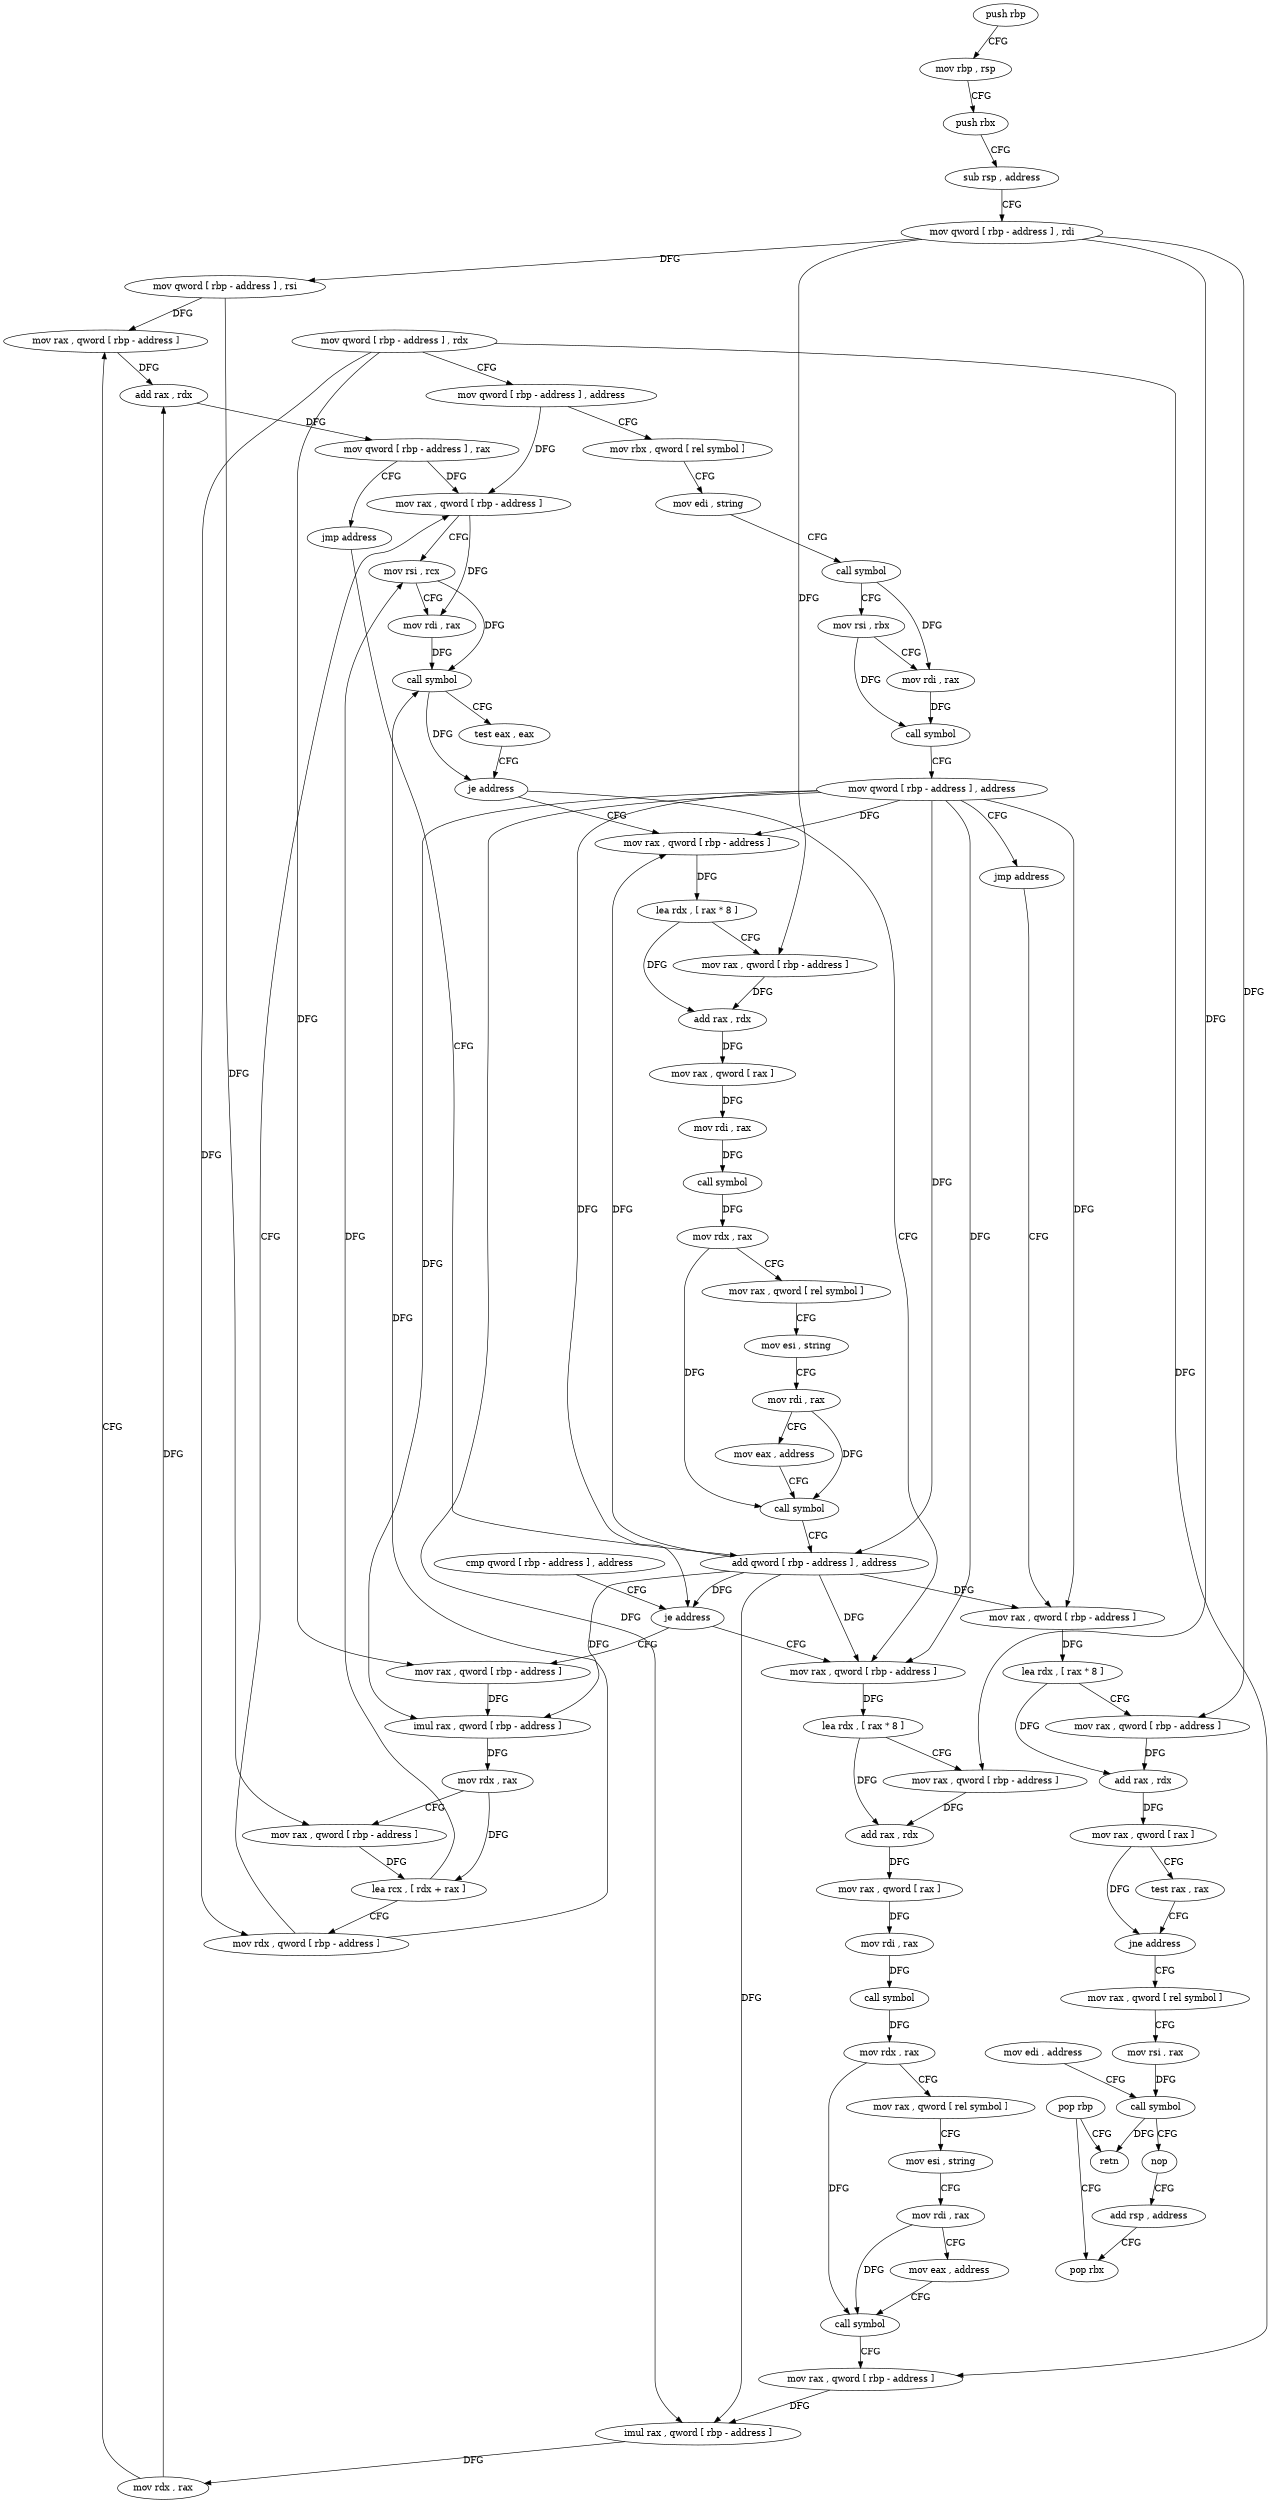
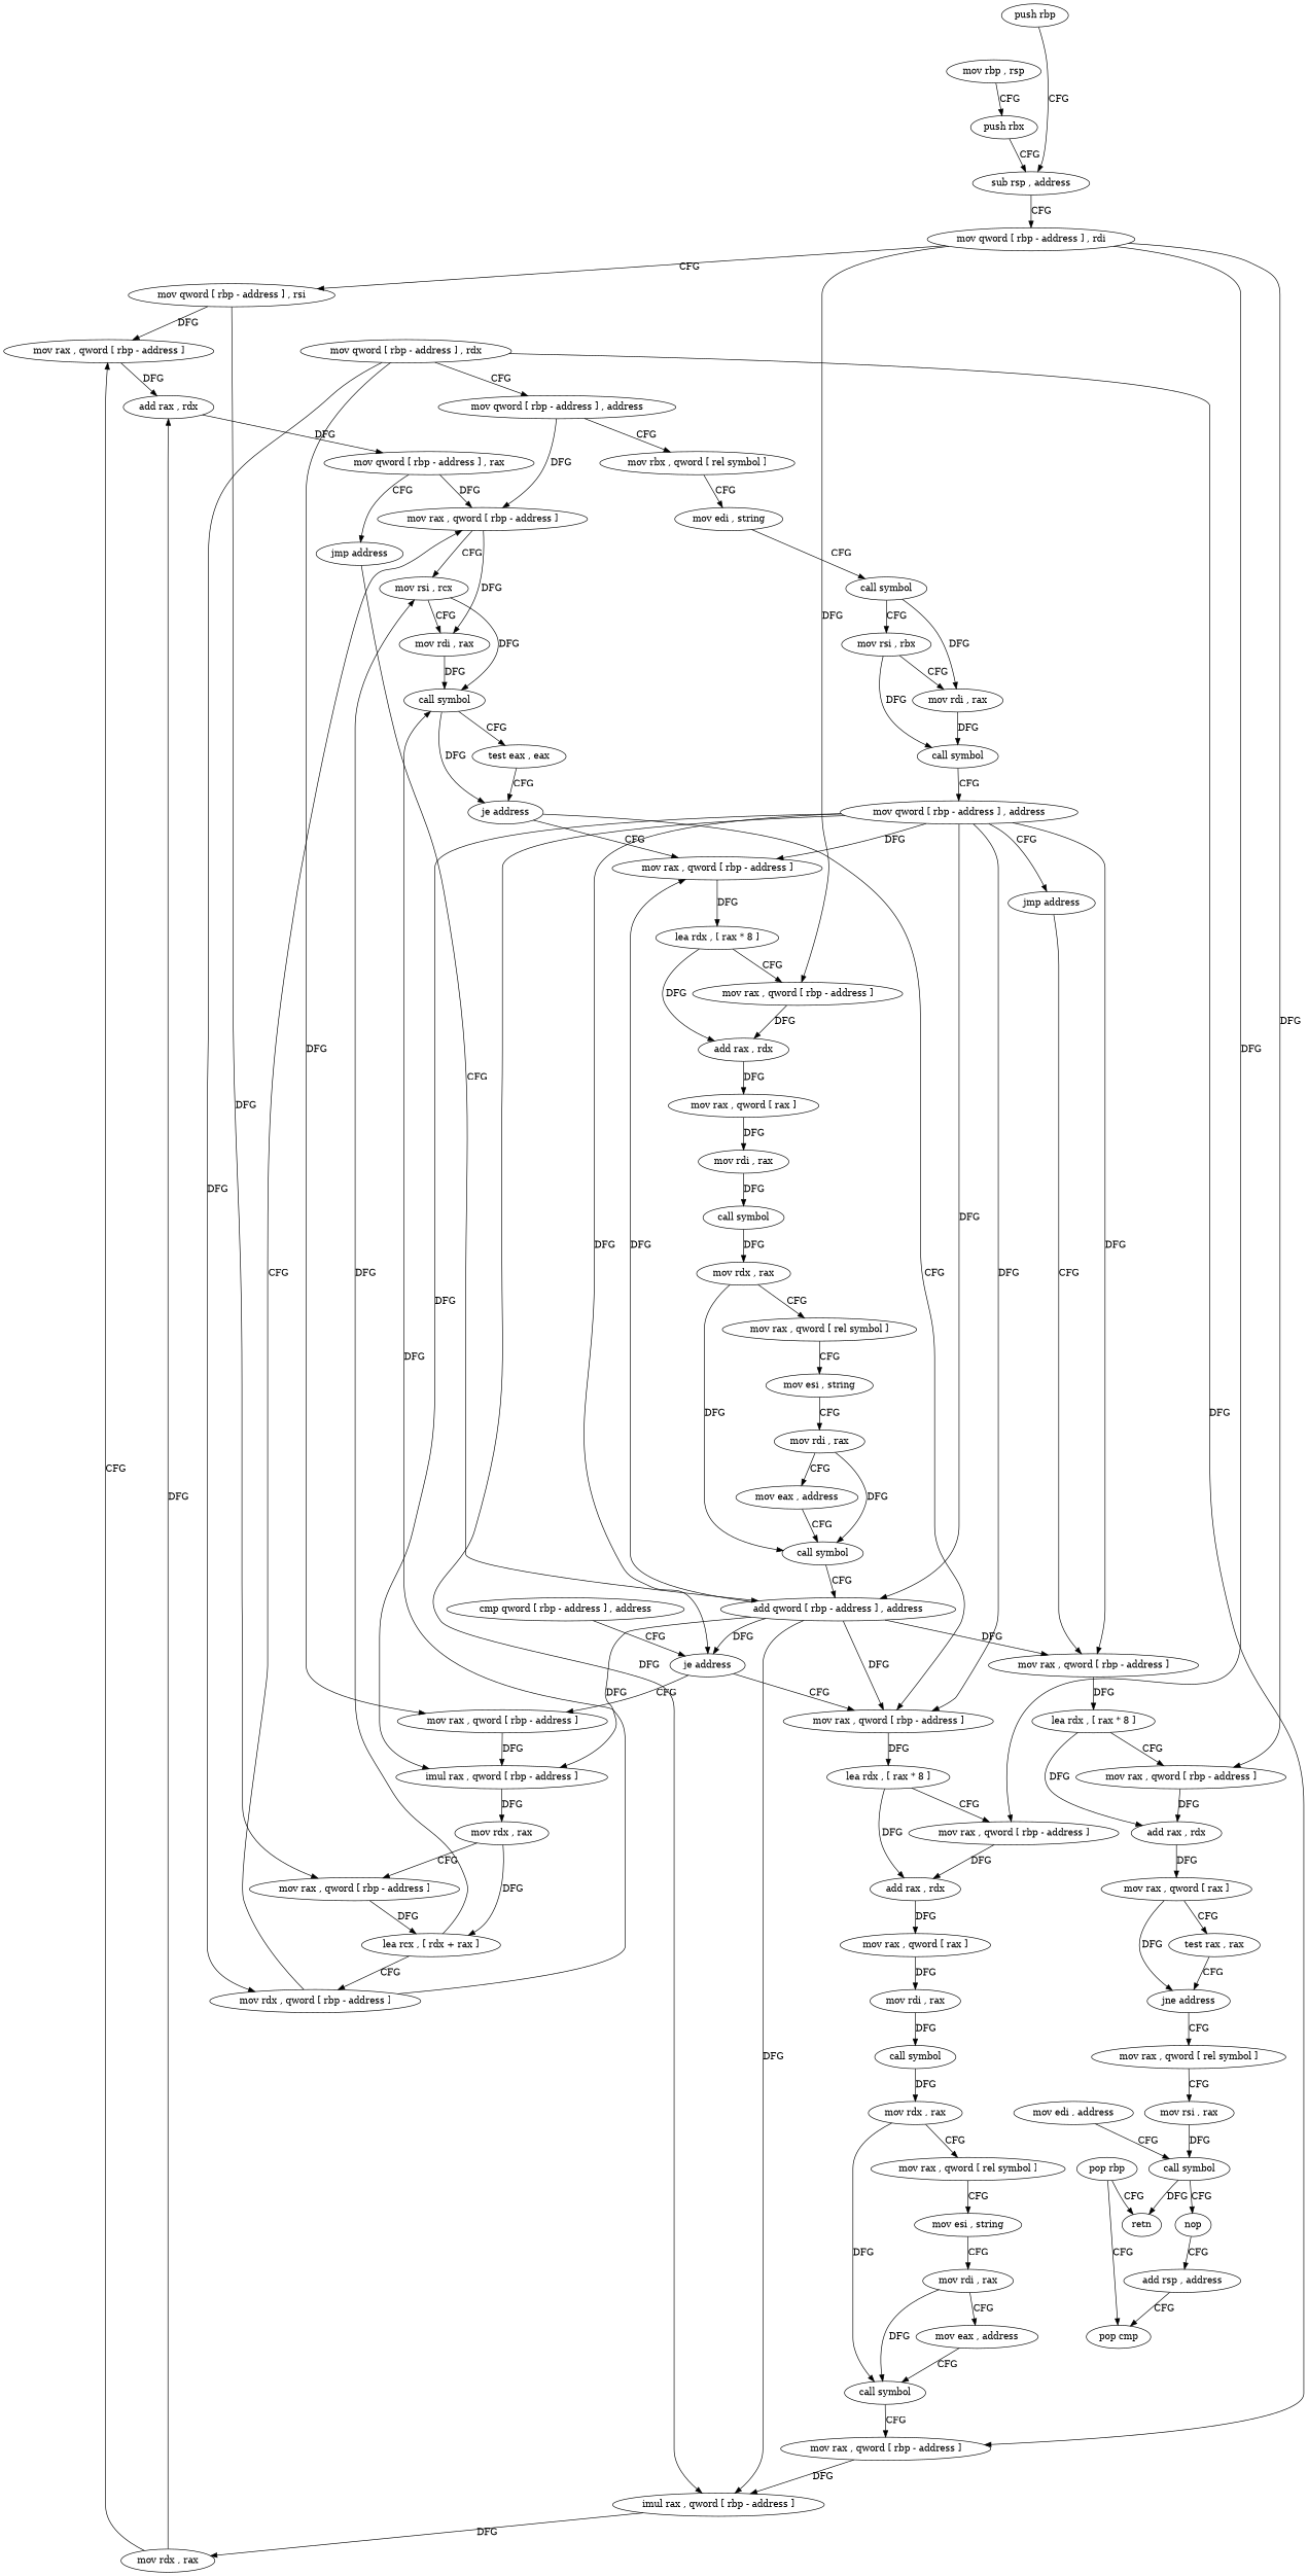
  digraph {
    fontname="DejaVu Serif"
    node [fontname="DejaVu Serif"]
    edge [fontname="DejaVu Serif"]
    n1 [label="push rbp"]
    n2 [label="mov rbp , rsp"]
    n3 [label="push rbx"]
    n4 [label="sub rsp , address"]
    n5 [label="mov qword [ rbp - address ] , rdi"]
    n6 [label="mov qword [ rbp - address ] , rsi"]
    n7 [label="mov rax , qword [ rbp - address ]"]
    n8 [label="mov rax , qword [ rbp - address ]"]
    n9 [label="mov rax , qword [ rbp - address ]"]
    n10 [label="mov rax , qword [ rbp - address ]"]
    n11 [label="mov rax , qword [ rbp - address ]"]
    n12 [label="add rax , rdx"]
    n13 [label="add rax , rdx"]
    n14 [label="add rax , rdx"]
    n15 [label="mov qword [ rbp - address ] , rdx"]
    n16 [label="mov qword [ rbp - address ] , address"]
    n17 [label="mov rax , qword [ rbp - address ]"]
    n18 [label="mov rax , qword [ rbp - address ]"]
    n19 [label="mov rdx , qword [ rbp - address ]"]
    n20 [label="add rax , rdx"]
    n21 [label="lea rcx , [ rdx + rax ]"]
    n22 [label="mov rbx , qword [ rel symbol ]"]
    n23 [label="mov rax , qword [ rbp - address ]"]
    n24 [label="imul rax , qword [ rbp - address ]"]
    n25 [label="imul rax , qword [ rbp - address ]"]
    n26 [label="call symbol"]
    n27 [label="mov edi , string"]
    n28 [label="mov rsi , rcx"]
    n29 [label="mov rdi , rax"]
    n30 [label="call symbol"]
    n31 [label="mov rsi , rbx"]
    n32 [label="mov rdi , rax"]
    n33 [label="call symbol"]
    n34 [label="mov qword [ rbp - address ] , address"]
    n35 [label="jmp address"]
    n36 [label="mov rax , qword [ rbp - address ]"]
    n37 [label="je address"]
    n38 [label="mov rax , qword [ rbp - address ]"]
    n39 [label="add qword [ rbp - address ] , address"]
    n40 [label="mov rax , qword [ rbp - address ]"]
    n41 [label="lea rdx , [ rax * 8 ]"]
    n42 [label="lea rdx , [ rax * 8 ]"]
    n43 [label="mov rdx , rax"]
    n44 [label="mov rdx , rax"]
    n45 [label="lea rdx , [ rax * 8 ]"]
    n46 [label="mov rax , qword [ rax ]"]
    n47 [label="test rax , rax"]
    n48 [label="jne address"]
    n49 [label="mov rax , qword [ rel symbol ]"]
    n50 [label="cmp qword [ rbp - address ] , address"]
    n51 [label="mov rsi , rax"]
    n52 [label="call symbol"]
    n53 [label="mov edi , address"]
    n54 [label=nop]
    n55 [label=retn]
    n56 [label="add rsp , address"]
-   n57 [label="pop rbx"]
+   n57 [label="pop cmp"]
    n58 [label="pop rbp"]
    n59 [label="mov rax , qword [ rax ]"]
    n60 [label="mov rdi , rax"]
    n61 [label="call symbol"]
    n62 [label="mov rdx , rax"]
    n63 [label="mov rax , qword [ rel symbol ]"]
    n64 [label="call symbol"]
    n65 [label="mov esi , string"]
    n66 [label="mov rdi , rax"]
    n67 [label="mov eax , address"]
    n68 [label="mov qword [ rbp - address ] , rax"]
    n69 [label="jmp address"]
    n70 [label="test eax , eax"]
    n71 [label="je address"]
    n72 [label="mov rax , qword [ rax ]"]
    n73 [label="mov rdi , rax"]
    n74 [label="call symbol"]
    n75 [label="mov rdx , rax"]
    n76 [label="mov rax , qword [ rel symbol ]"]
    n77 [label="call symbol"]
    n78 [label="mov esi , string"]
    n79 [label="mov rdi , rax"]
    n80 [label="mov eax , address"]
-   n1 -> n2 [label=CFG]
+   n1 -> n4 [label=CFG]
    n2 -> n3 [label=CFG]
    n3 -> n4 [label=CFG]
    n4 -> n5 [label=CFG]
-   n5 -> n6 [label=DFG]
+   n5 -> n6 [label=CFG]
    n5 -> n7 [label=DFG]
    n5 -> n8 [label=DFG]
    n5 -> n9 [label=DFG]
    n6 -> n10 [label=DFG]
    n6 -> n11 [label=DFG]
    n7 -> n12 [label=DFG]
    n8 -> n13 [label=DFG]
    n9 -> n14 [label=DFG]
    n10 -> n20 [label=DFG]
    n11 -> n21 [label=DFG]
    n12 -> n46 [label=DFG]
    n13 -> n59 [label=DFG]
    n14 -> n72 [label=DFG]
    n15 -> n16 [label=CFG]
    n15 -> n17 [label=DFG]
    n15 -> n18 [label=DFG]
    n15 -> n19 [label=DFG]
    n16 -> n22 [label=CFG]
    n16 -> n23 [label=DFG]
    n17 -> n24 [label=DFG]
    n18 -> n25 [label=DFG]
    n19 -> n23 [label=CFG]
    n19 -> n26 [label=DFG]
    n20 -> n68 [label=DFG]
    n21 -> n19 [label=CFG]
    n21 -> n28 [label=DFG]
    n22 -> n27 [label=CFG]
    n23 -> n28 [label=CFG]
    n23 -> n29 [label=DFG]
    n24 -> n44 [label=DFG]
    n25 -> n43 [label=DFG]
    n26 -> n70 [label=CFG]
    n26 -> n71 [label=DFG]
    n27 -> n30 [label=CFG]
    n28 -> n26 [label=DFG]
    n28 -> n29 [label=CFG]
    n29 -> n26 [label=DFG]
    n30 -> n31 [label=CFG]
    n30 -> n32 [label=DFG]
    n31 -> n32 [label=CFG]
    n31 -> n33 [label=DFG]
    n32 -> n33 [label=DFG]
    n33 -> n34 [label=CFG]
    n34 -> n24 [label=DFG]
    n34 -> n25 [label=DFG]
    n34 -> n35 [label=CFG]
    n34 -> n36 [label=DFG]
    n34 -> n37 [label=DFG]
    n34 -> n38 [label=DFG]
    n34 -> n39 [label=DFG]
    n34 -> n40 [label=DFG]
    n35 -> n36 [label=CFG]
    n36 -> n41 [label=DFG]
    n37 -> n17 [label=CFG]
    n37 -> n38 [label=CFG]
    n38 -> n42 [label=DFG]
    n39 -> n24 [label=DFG]
    n39 -> n25 [label=DFG]
    n39 -> n36 [label=DFG]
    n39 -> n37 [label=DFG]
    n39 -> n38 [label=DFG]
    n39 -> n40 [label=DFG]
    n40 -> n45 [label=DFG]
    n41 -> n7 [label=CFG]
    n41 -> n12 [label=DFG]
    n42 -> n8 [label=CFG]
    n42 -> n13 [label=DFG]
    n43 -> n10 [label=CFG]
    n43 -> n20 [label=DFG]
    n44 -> n11 [label=CFG]
    n44 -> n21 [label=DFG]
    n45 -> n9 [label=CFG]
    n45 -> n14 [label=DFG]
    n46 -> n47 [label=CFG]
    n46 -> n48 [label=DFG]
    n47 -> n48 [label=CFG]
    n48 -> n49 [label=CFG]
    n49 -> n51 [label=CFG]
    n50 -> n37 [label=CFG]
    n51 -> n52 [label=DFG]
    n52 -> n54 [label=CFG]
    n52 -> n55 [label=DFG]
    n53 -> n52 [label=CFG]
    n54 -> n56 [label=CFG]
    n56 -> n57 [label=CFG]
    n58 -> n55 [label=CFG]
    n58 -> n57 [label=CFG]
    n59 -> n60 [label=DFG]
    n60 -> n61 [label=DFG]
    n61 -> n62 [label=DFG]
    n62 -> n63 [label=CFG]
    n62 -> n64 [label=DFG]
    n63 -> n65 [label=CFG]
    n64 -> n18 [label=CFG]
    n65 -> n66 [label=CFG]
    n66 -> n64 [label=DFG]
    n66 -> n67 [label=CFG]
    n67 -> n64 [label=CFG]
    n68 -> n23 [label=DFG]
    n68 -> n69 [label=CFG]
    n69 -> n39 [label=CFG]
    n70 -> n71 [label=CFG]
    n71 -> n38 [label=CFG]
    n71 -> n40 [label=CFG]
    n72 -> n73 [label=DFG]
    n73 -> n74 [label=DFG]
    n74 -> n75 [label=DFG]
    n75 -> n76 [label=CFG]
    n75 -> n77 [label=DFG]
    n76 -> n78 [label=CFG]
    n77 -> n39 [label=CFG]
    n78 -> n79 [label=CFG]
    n79 -> n77 [label=DFG]
    n79 -> n80 [label=CFG]
    n80 -> n77 [label=CFG]
  }
